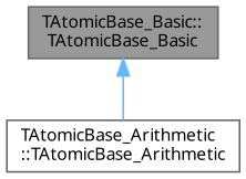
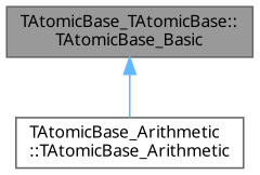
  digraph {
    rankdir=TB
    fontname="Noto Sans"
    node [fontname="Noto Sans" fontsize=10 shape=box style=filled]
-   n1 [color=gray40 fillcolor=grey60 fontcolor=black height=0.2 label="TAtomicBase_Basic::\lTAtomicBase_Basic" width=0.4]
+   n1 [color=gray40 fillcolor=grey60 fontcolor=black height=0.2 label="TAtomicBase_TAtomicBase::\lTAtomicBase_Basic" width=0.4]
    n2 [color=grey40 fillcolor=white height=0.2 label="TAtomicBase_Arithmetic\l::TAtomicBase_Arithmetic" width=0.4]
    n1 -> n2 [color=steelblue1 dir=back fontname="Noto Sans" fontsize=10 labelfontname=Helvetica labelfontsize=10 style=solid]
  }
